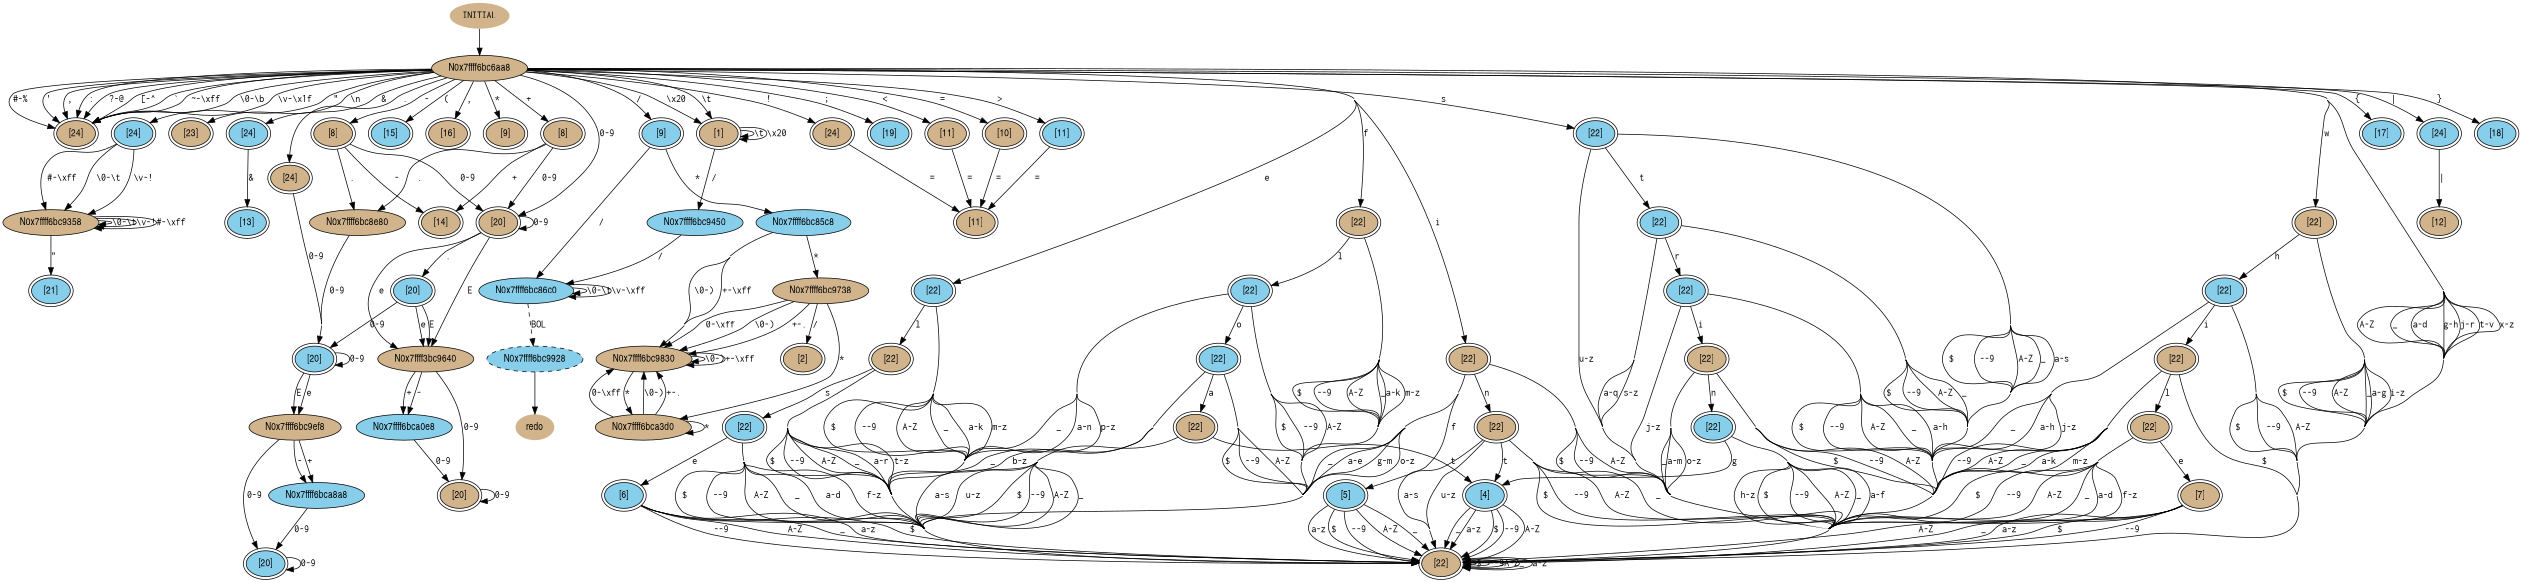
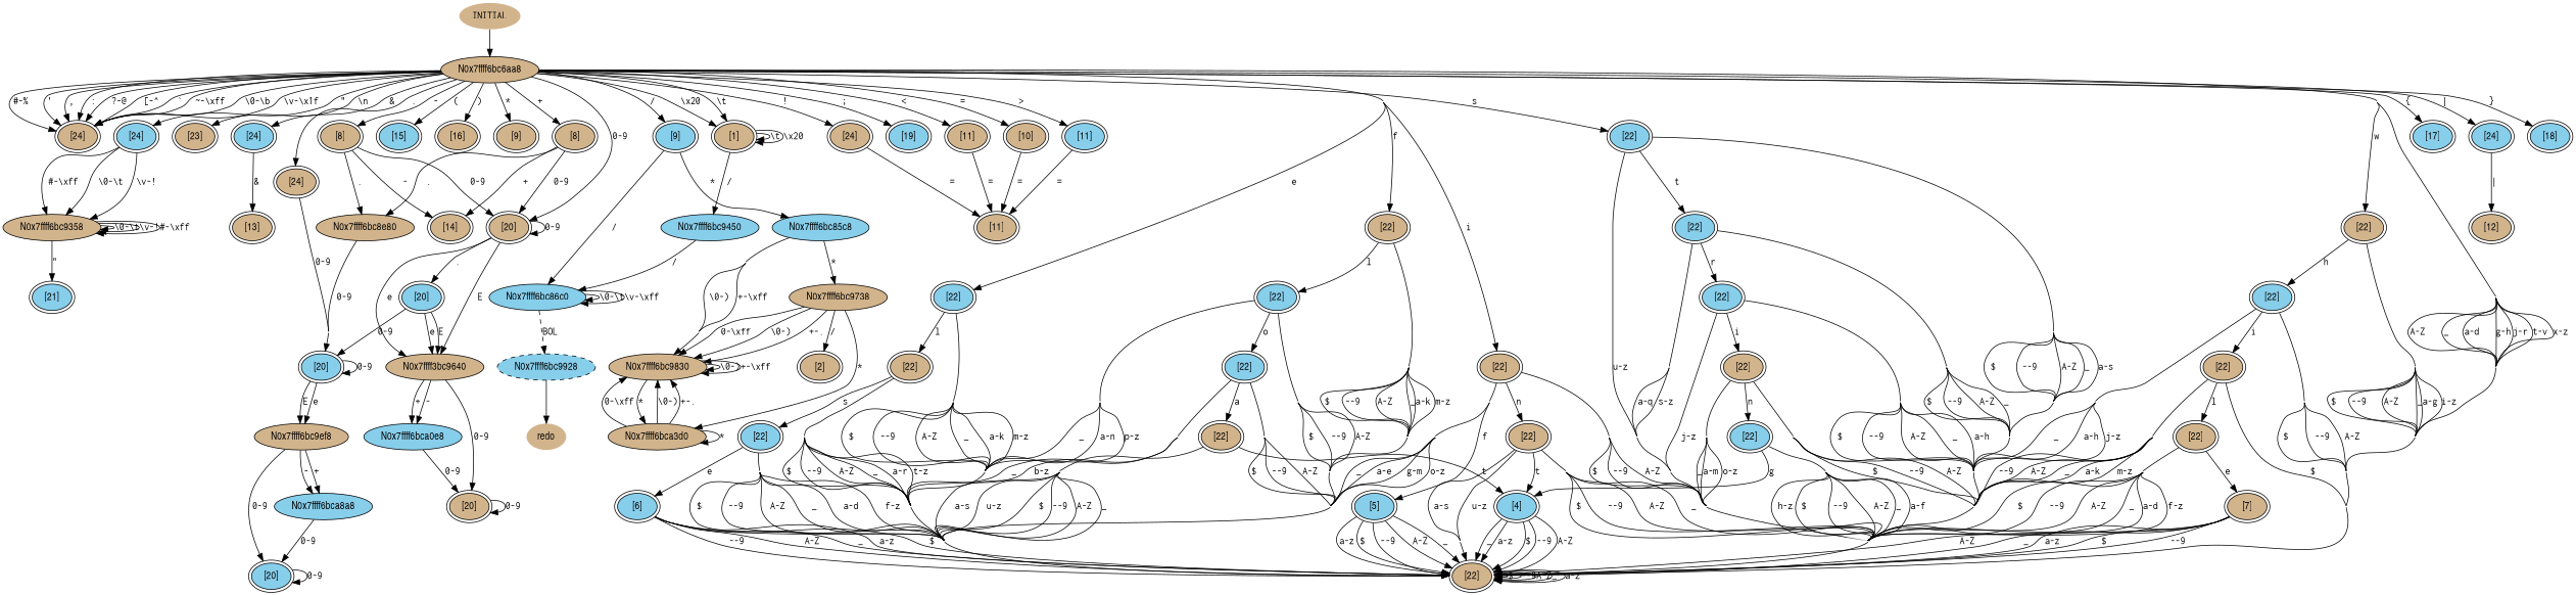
  digraph {
    concentrate=true
    rankdir=TB
    node [fillcolor=tan fontname=ArialNarrow peripheries=2 style=filled]
    edge [fontname=Courier]
    n1 [fontname=Courier label=INITIAL peripheries=0 root=true]
    N0x7ffff6bc6aa8 [peripheries=""]
    n3 [label="[24]"]
    n4 [label="[1]"]
    n5 [label="[23]"]
    n6 [label="[24]"]
    n7 [fillcolor=skyblue label="[24]"]
    n8 [fillcolor=skyblue label="[24]"]
    n9 [fillcolor=skyblue label="[15]"]
    n10 [label="[16]"]
    n11 [label="[9]"]
    n12 [label="[8]"]
    n13 [label="[8]"]
    n14 [label="[24]"]
    n15 [fillcolor=skyblue label="[9]"]
    n16 [label="[20]"]
    n17 [fillcolor=skyblue label="[19]"]
    n18 [label="[11]"]
    n19 [label="[10]"]
    n20 [fillcolor=skyblue label="[11]"]
    n21 [label="[22]"]
    n22 [fillcolor=skyblue label="[22]"]
    n23 [label="[22]"]
    n24 [label="[22]"]
    n25 [fillcolor=skyblue label="[22]"]
    n26 [label="[22]"]
    n27 [fillcolor=skyblue label="[17]"]
    n28 [fillcolor=skyblue label="[24]"]
    n29 [fillcolor=skyblue label="[18]"]
    N0x7ffff6bc9450 [fillcolor=skyblue peripheries=""]
    n31 [label="[11]"]
    N0x7ffff6bc9358 [peripheries=""]
-   n33 [fillcolor=skyblue label="[13]"]
+   n33 [label="[13]"]
    n34 [label="[14]"]
    N0x7ffff6bc8e80 [peripheries=""]
    n36 [fillcolor=skyblue label="[20]"]
    N0x7ffff6bc85c8 [fillcolor=skyblue peripheries=""]
    N0x7ffff6bc86c0 [fillcolor=skyblue peripheries=""]
    n39 [fillcolor=skyblue label="[20]"]
    n40 [label=N0x7ffff3bc9640 peripheries=""]
    n41 [label="[22]"]
    n42 [fillcolor=skyblue label="[22]"]
    n43 [fillcolor=skyblue label="[5]"]
    n44 [label="[22]"]
    n45 [fillcolor=skyblue label="[22]"]
    n46 [fillcolor=skyblue label="[22]"]
    n47 [label="[12]"]
    n48 [fillcolor=skyblue label="[21]"]
    N0x7ffff6bc9ef8 [peripheries=""]
    N0x7ffff6bc9830 [peripheries=""]
    N0x7ffff6bc9738 [peripheries=""]
    N0x7ffff6bc9928 [fillcolor=skyblue peripheries=1 style="dashed,filled"]
    N0x7ffff6bca0e8 [fillcolor=skyblue peripheries=""]
    n54 [label="[20]"]
    n55 [fillcolor=skyblue label="[22]"]
    n56 [fillcolor=skyblue label="[22]"]
    n57 [fillcolor=skyblue label="[4]"]
    n58 [fillcolor=skyblue label="[22]"]
    n59 [label="[22]"]
    N0x7ffff6bca3d0 [peripheries=""]
    n61 [label="[2]"]
    n62 [label=redo peripheries=0]
    n63 [label="[22]"]
    n64 [label="[22]"]
    n65 [fillcolor=skyblue label="[6]"]
    n66 [label="[22]"]
    N0x7ffff6bca8a8 [fillcolor=skyblue peripheries=""]
    n68 [fillcolor=skyblue label="[20]"]
    n69 [fillcolor=skyblue label="[22]"]
    n70 [label="[7]"]
    n1 -> N0x7ffff6bc6aa8
    N0x7ffff6bc6aa8 -> n3 [label="\\0-\\b"]
    N0x7ffff6bc6aa8 -> n3 [label="\\v-\\x1f"]
    N0x7ffff6bc6aa8 -> n3 [label="#-%"]
    N0x7ffff6bc6aa8 -> n3 [label="'"]
    N0x7ffff6bc6aa8 -> n3 [label=","]
    N0x7ffff6bc6aa8 -> n3 [label=":"]
    N0x7ffff6bc6aa8 -> n3 [label="?-@"]
    N0x7ffff6bc6aa8 -> n3 [label="[-^"]
    N0x7ffff6bc6aa8 -> n3 [label="`"]
    N0x7ffff6bc6aa8 -> n3 [label="~-\\xff"]
    N0x7ffff6bc6aa8 -> n4 [label="\\t"]
    N0x7ffff6bc6aa8 -> n4 [label="\\x20"]
    N0x7ffff6bc6aa8 -> n5 [label="\\n"]
    N0x7ffff6bc6aa8 -> n6 [label="!"]
    N0x7ffff6bc6aa8 -> n7 [label="\""]
    N0x7ffff6bc6aa8 -> n8 [label="&"]
    N0x7ffff6bc6aa8 -> n9 [label="("]
-   N0x7ffff6bc6aa8 -> n10 [label=","]
+   N0x7ffff6bc6aa8 -> n10 [label=")"]
    N0x7ffff6bc6aa8 -> n11 [label="*"]
    N0x7ffff6bc6aa8 -> n12 [label="+"]
    N0x7ffff6bc6aa8 -> n13 [label="-"]
    N0x7ffff6bc6aa8 -> n14 [label="."]
    N0x7ffff6bc6aa8 -> n15 [label="/"]
    N0x7ffff6bc6aa8 -> n16 [label="0-9"]
    N0x7ffff6bc6aa8 -> n17 [label=";"]
    N0x7ffff6bc6aa8 -> n18 [label="<"]
    N0x7ffff6bc6aa8 -> n19 [label="="]
    N0x7ffff6bc6aa8 -> n20 [label=">"]
    N0x7ffff6bc6aa8 -> n21 [label="A-Z"]
    N0x7ffff6bc6aa8 -> n21 [label=_]
    N0x7ffff6bc6aa8 -> n21 [label="a-d"]
    N0x7ffff6bc6aa8 -> n21 [label="g-h"]
    N0x7ffff6bc6aa8 -> n21 [label="j-r"]
    N0x7ffff6bc6aa8 -> n21 [label="t-v"]
    N0x7ffff6bc6aa8 -> n21 [label="x-z"]
    N0x7ffff6bc6aa8 -> n22 [label=e]
    N0x7ffff6bc6aa8 -> n23 [label=f]
    N0x7ffff6bc6aa8 -> n24 [label=i]
    N0x7ffff6bc6aa8 -> n25 [label=s]
    N0x7ffff6bc6aa8 -> n26 [label=w]
    N0x7ffff6bc6aa8 -> n27 [label="{"]
    N0x7ffff6bc6aa8 -> n28 [label="|"]
    N0x7ffff6bc6aa8 -> n29 [label="}"]
    n4 -> n4 [label="\\t"]
    n4 -> n4 [label="\\x20"]
    n4 -> N0x7ffff6bc9450 [label="/"]
    n6 -> n31 [label="="]
    n7 -> N0x7ffff6bc9358 [label="\\0-\\t"]
    n7 -> N0x7ffff6bc9358 [label="\\v-!"]
    n7 -> N0x7ffff6bc9358 [label="#-\\xff"]
    n8 -> n33 [label="&"]
    n12 -> n16 [label="0-9"]
    n12 -> n34 [label="+"]
    n12 -> N0x7ffff6bc8e80 [label="."]
    n13 -> n16 [label="0-9"]
    n13 -> n34 [label="-"]
    n13 -> N0x7ffff6bc8e80 [label="."]
    n14 -> n36 [label="0-9"]
    n15 -> N0x7ffff6bc85c8 [label="*"]
    n15 -> N0x7ffff6bc86c0 [label="/"]
    n16 -> n16 [label="0-9"]
    n16 -> n39 [label="."]
    n16 -> n40 [label=E]
    n16 -> n40 [label=e]
    n18 -> n31 [label="="]
    n19 -> n31 [label="="]
    n20 -> n31 [label="="]
    n21 -> n21 [label="$"]
    n21 -> n21 [label="--9"]
    n21 -> n21 [label="A-Z"]
    n21 -> n21 [label=_]
    n21 -> n21 [label="a-z"]
    n22 -> n21 [label="$"]
    n22 -> n21 [label="--9"]
    n22 -> n21 [label="A-Z"]
    n22 -> n21 [label=_]
    n22 -> n21 [label="a-k"]
    n22 -> n21 [label="m-z"]
    n22 -> n41 [label=l]
    n23 -> n21 [label="$"]
    n23 -> n21 [label="--9"]
    n23 -> n21 [label="A-Z"]
    n23 -> n21 [label=_]
    n23 -> n21 [label="a-k"]
    n23 -> n21 [label="m-z"]
    n23 -> n42 [label=l]
    n24 -> n21 [label="$"]
    n24 -> n21 [label="--9"]
    n24 -> n21 [label="A-Z"]
    n24 -> n21 [label=_]
    n24 -> n21 [label="a-e"]
    n24 -> n21 [label="g-m"]
    n24 -> n21 [label="o-z"]
    n24 -> n43 [label=f]
    n24 -> n44 [label=n]
    n25 -> n21 [label="$"]
    n25 -> n21 [label="--9"]
    n25 -> n21 [label="A-Z"]
    n25 -> n21 [label=_]
    n25 -> n21 [label="a-s"]
    n25 -> n21 [label="u-z"]
    n25 -> n45 [label=t]
    n26 -> n21 [label="$"]
    n26 -> n21 [label="--9"]
    n26 -> n21 [label="A-Z"]
    n26 -> n21 [label=_]
    n26 -> n21 [label="a-g"]
    n26 -> n21 [label="i-z"]
    n26 -> n46 [label=h]
    n28 -> n47 [label="|"]
    N0x7ffff6bc9450 -> N0x7ffff6bc86c0 [label="/"]
    N0x7ffff6bc9358 -> N0x7ffff6bc9358 [label="\\0-\\t"]
    N0x7ffff6bc9358 -> N0x7ffff6bc9358 [label="\\v-!"]
    N0x7ffff6bc9358 -> N0x7ffff6bc9358 [label="#-\\xff"]
    N0x7ffff6bc9358 -> n48 [label="\""]
    N0x7ffff6bc8e80 -> n36 [label="0-9"]
    n36 -> n36 [label="0-9"]
    n36 -> N0x7ffff6bc9ef8 [label=E]
    n36 -> N0x7ffff6bc9ef8 [label=e]
    N0x7ffff6bc85c8 -> N0x7ffff6bc9830 [label="\\0-)"]
    N0x7ffff6bc85c8 -> N0x7ffff6bc9830 [label="+-\\xff"]
    N0x7ffff6bc85c8 -> N0x7ffff6bc9738 [label="*"]
    N0x7ffff6bc86c0 -> N0x7ffff6bc86c0 [label="\\0-\\t"]
    N0x7ffff6bc86c0 -> N0x7ffff6bc86c0 [label="\\v-\\xff"]
    N0x7ffff6bc86c0 -> N0x7ffff6bc9928 [label=BOL style=dashed]
    n39 -> n36 [label="0-9"]
    n39 -> n40 [label=E]
    n39 -> n40 [label=e]
    n40 -> N0x7ffff6bca0e8 [label="+"]
    n40 -> N0x7ffff6bca0e8 [label="-"]
    n40 -> n54 [label="0-9"]
    n41 -> n21 [label="$"]
    n41 -> n21 [label="--9"]
    n41 -> n21 [label="A-Z"]
    n41 -> n21 [label=_]
    n41 -> n21 [label="a-r"]
    n41 -> n21 [label="t-z"]
    n41 -> n55 [label=s]
    n42 -> n21 [label="$"]
    n42 -> n21 [label="--9"]
    n42 -> n21 [label="A-Z"]
    n42 -> n21 [label=_]
    n42 -> n21 [label="a-n"]
    n42 -> n21 [label="p-z"]
    n42 -> n56 [label=o]
    n43 -> n21 [label="$"]
    n43 -> n21 [label="--9"]
    n43 -> n21 [label="A-Z"]
    n43 -> n21 [label=_]
    n43 -> n21 [label="a-z"]
    n44 -> n21 [label="$"]
    n44 -> n21 [label="--9"]
    n44 -> n21 [label="A-Z"]
    n44 -> n21 [label=_]
    n44 -> n21 [label="a-s"]
    n44 -> n21 [label="u-z"]
    n44 -> n57 [label=t]
    n45 -> n21 [label="$"]
    n45 -> n21 [label="--9"]
    n45 -> n21 [label="A-Z"]
    n45 -> n21 [label=_]
    n45 -> n21 [label="a-q"]
    n45 -> n21 [label="s-z"]
    n45 -> n58 [label=r]
    n46 -> n21 [label="$"]
    n46 -> n21 [label="--9"]
    n46 -> n21 [label="A-Z"]
    n46 -> n21 [label=_]
    n46 -> n21 [label="a-h"]
    n46 -> n21 [label="j-z"]
    n46 -> n59 [label=i]
    N0x7ffff6bc9ef8 -> N0x7ffff6bca8a8 [label="+"]
    N0x7ffff6bc9ef8 -> N0x7ffff6bca8a8 [label="-"]
    N0x7ffff6bc9ef8 -> n68 [label="0-9"]
    N0x7ffff6bc9830 -> N0x7ffff6bc9830 [label="\\0-)"]
    N0x7ffff6bc9830 -> N0x7ffff6bc9830 [label="+-\\xff"]
    N0x7ffff6bc9830 -> N0x7ffff6bca3d0 [label="*"]
    N0x7ffff6bc9738 -> N0x7ffff6bc9830 [label="\\0-)"]
    N0x7ffff6bc9738 -> N0x7ffff6bc9830 [label="+-."]
    N0x7ffff6bc9738 -> N0x7ffff6bc9830 [label="0-\\xff"]
    N0x7ffff6bc9738 -> N0x7ffff6bca3d0 [label="*"]
    N0x7ffff6bc9738 -> n61 [label="/"]
    N0x7ffff6bc9928 -> n62
    N0x7ffff6bca0e8 -> n54 [label="0-9"]
    n54 -> n54 [label="0-9"]
    n55 -> n21 [label="$"]
    n55 -> n21 [label="--9"]
    n55 -> n21 [label="A-Z"]
    n55 -> n21 [label=_]
    n55 -> n21 [label="a-d"]
    n55 -> n21 [label="f-z"]
    n55 -> n65 [label=e]
    n56 -> n21 [label="$"]
    n56 -> n21 [label="--9"]
    n56 -> n21 [label="A-Z"]
    n56 -> n21 [label=_]
    n56 -> n21 [label="b-z"]
    n56 -> n63 [label=a]
    n57 -> n21 [label="$"]
    n57 -> n21 [label="--9"]
    n57 -> n21 [label="A-Z"]
    n57 -> n21 [label=_]
    n57 -> n21 [label="a-z"]
    n58 -> n21 [label="$"]
    n58 -> n21 [label="--9"]
    n58 -> n21 [label="A-Z"]
    n58 -> n21 [label=_]
    n58 -> n21 [label="a-h"]
    n58 -> n21 [label="j-z"]
    n58 -> n64 [label=i]
    n59 -> n21 [label="$"]
    n59 -> n21 [label="--9"]
    n59 -> n21 [label="A-Z"]
    n59 -> n21 [label=_]
    n59 -> n21 [label="a-k"]
    n59 -> n21 [label="m-z"]
    n59 -> n66 [label=l]
    N0x7ffff6bca3d0 -> N0x7ffff6bc9830 [label="\\0-)"]
    N0x7ffff6bca3d0 -> N0x7ffff6bc9830 [label="+-."]
    N0x7ffff6bca3d0 -> N0x7ffff6bc9830 [label="0-\\xff"]
    N0x7ffff6bca3d0 -> N0x7ffff6bca3d0 [label="*"]
    n63 -> n21 [label="$"]
    n63 -> n21 [label="--9"]
    n63 -> n21 [label="A-Z"]
    n63 -> n21 [label=_]
    n63 -> n21 [label="a-s"]
    n63 -> n21 [label="u-z"]
    n63 -> n57 [label=t]
    n64 -> n21 [label="$"]
    n64 -> n21 [label="--9"]
    n64 -> n21 [label="A-Z"]
    n64 -> n21 [label=_]
    n64 -> n21 [label="a-m"]
    n64 -> n21 [label="o-z"]
    n64 -> n69 [label=n]
    n65 -> n21 [label="$"]
    n65 -> n21 [label="--9"]
    n65 -> n21 [label="A-Z"]
    n65 -> n21 [label=_]
    n65 -> n21 [label="a-z"]
    n66 -> n21 [label="$"]
    n66 -> n21 [label="--9"]
    n66 -> n21 [label="A-Z"]
    n66 -> n21 [label=_]
    n66 -> n21 [label="a-d"]
    n66 -> n21 [label="f-z"]
    n66 -> n70 [label=e]
    N0x7ffff6bca8a8 -> n68 [label="0-9"]
    n68 -> n68 [label="0-9"]
    n69 -> n21 [label="$"]
    n69 -> n21 [label="--9"]
    n69 -> n21 [label="A-Z"]
    n69 -> n21 [label=_]
    n69 -> n21 [label="a-f"]
    n69 -> n21 [label="h-z"]
    n69 -> n57 [label=g]
    n70 -> n21 [label="$"]
    n70 -> n21 [label="--9"]
    n70 -> n21 [label="A-Z"]
    n70 -> n21 [label=_]
    n70 -> n21 [label="a-z"]
  }
